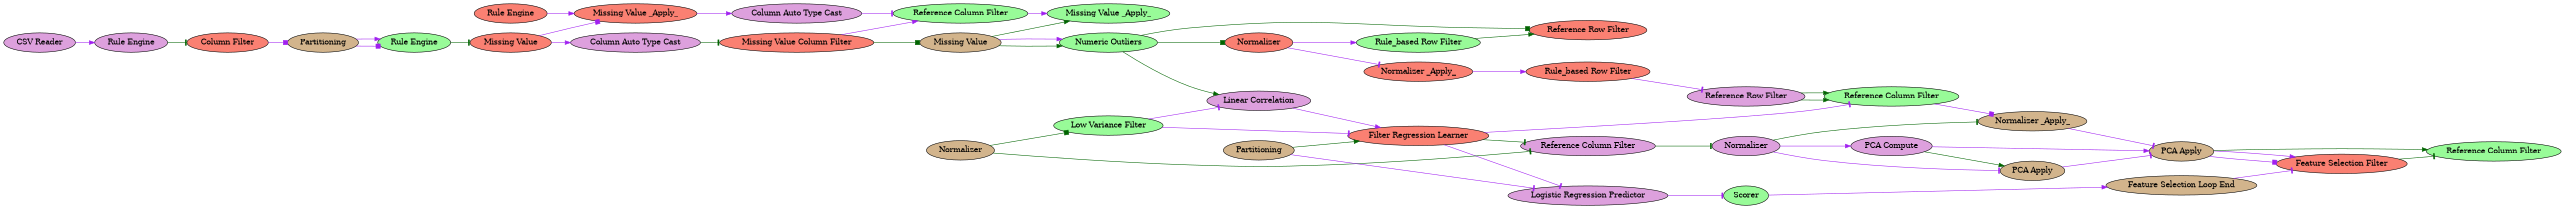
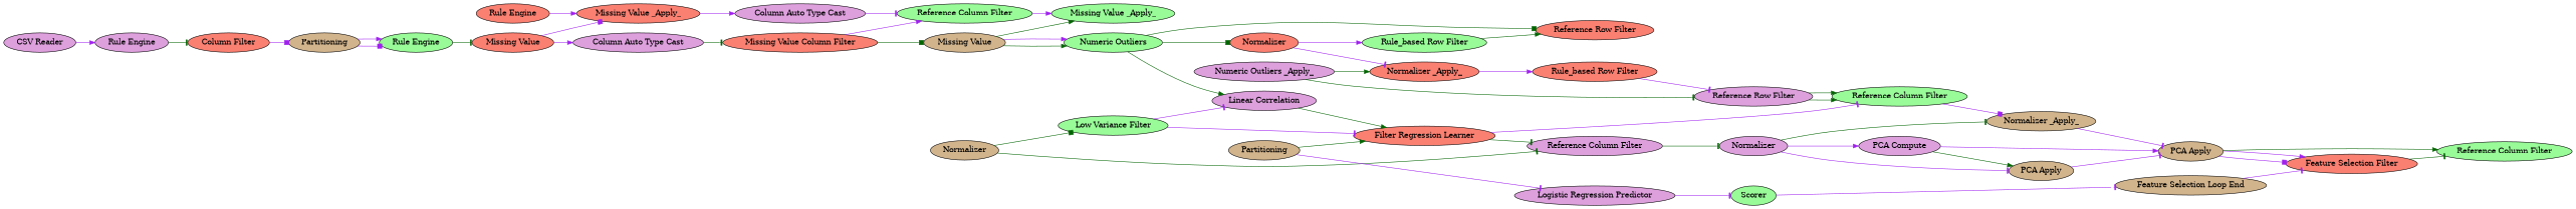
  digraph {
    rankdir=LR
    node [fillcolor=plum style=filled]
    edge [arrowhead=normal color=purple]
    n1 [label="CSV Reader"]
    n2 [label="Rule Engine"]
    n3 [fillcolor=salmon label="Column Filter"]
    n4 [fillcolor=salmon label="Rule Engine"]
    n5 [fillcolor=salmon label="Missing Value _Apply_"]
    n6 [label="Column Auto Type Cast"]
    n7 [fillcolor=palegreen label="Reference Column Filter"]
    n8 [fillcolor=palegreen label="Missing Value _Apply_"]
    n9 [fillcolor=palegreen label="Rule Engine"]
    n10 [fillcolor=salmon label="Missing Value"]
    n11 [label="Column Auto Type Cast"]
    n12 [fillcolor=salmon label="Missing Value Column Filter"]
    n13 [fillcolor=tan label="Missing Value"]
    n14 [fillcolor=palegreen label="Numeric Outliers"]
    n15 [fillcolor=salmon label=Normalizer]
    n16 [fillcolor=salmon label="Reference Row Filter"]
    n17 [label="Linear Correlation"]
    n18 [fillcolor=palegreen label="Rule_based Row Filter"]
    n19 [fillcolor=salmon label="Normalizer _Apply_"]
+   n20 [label="Numeric Outliers _Apply_"]
    n21 [label="Reference Row Filter"]
    n22 [fillcolor=salmon label="Rule_based Row Filter"]
    n23 [fillcolor=palegreen label="Reference Column Filter"]
    n24 [fillcolor=tan label="Normalizer _Apply_"]
    n25 [fillcolor=tan label=Partitioning]
    n26 [fillcolor=palegreen label="Low Variance Filter"]
    n27 [fillcolor=salmon label="Filter Regression Learner"]
    n28 [label="Reference Column Filter"]
    n29 [label="Logistic Regression Predictor"]
    n30 [label=Normalizer]
    n31 [fillcolor=palegreen label=Scorer]
    n32 [label="PCA Compute"]
    n33 [fillcolor=tan label="PCA Apply"]
    n34 [fillcolor=tan label="PCA Apply"]
    n35 [fillcolor=salmon label="Feature Selection Filter"]
    n36 [fillcolor=palegreen label="Reference Column Filter"]
    n37 [fillcolor=tan label=Normalizer]
    n38 [fillcolor=tan label="Feature Selection Loop End"]
    n39 [fillcolor=tan label=Partitioning]
    n1 -> n2
    n2 -> n3 [arrowhead=tee color=darkgreen]
    n3 -> n25 [arrowhead=box]
    n4 -> n5
    n5 -> n6
    n6 -> n7 [arrowhead=tee]
    n7 -> n8
    n9 -> n10 [arrowhead=tee color=darkgreen]
    n10 -> n5 [arrowhead=box]
    n10 -> n11
    n11 -> n12 [arrowhead=tee color=darkgreen]
    n12 -> n7
    n12 -> n13 [arrowhead=box color=darkgreen]
    n13 -> n8 [color=darkgreen]
    n13 -> n14 [color=darkgreen]
    n13 -> n14
    n14 -> n15 [arrowhead=box color=darkgreen]
    n14 -> n16 [arrowhead=box color=darkgreen]
    n14 -> n17 [color=darkgreen]
    n15 -> n18
    n15 -> n19 [arrowhead=tee]
-   n17 -> n27
+   n17 -> n27 [color=darkgreen]
    n18 -> n16 [color=darkgreen]
    n19 -> n22
+   n20 -> n19 [color=darkgreen]
+   n20 -> n21 [arrowhead=tee color=darkgreen]
    n21 -> n23 [color=darkgreen]
    n21 -> n23 [color=darkgreen]
    n22 -> n21 [arrowhead=tee]
    n23 -> n24 [arrowhead=box]
    n24 -> n34 [arrowhead=tee]
    n25 -> n9 [arrowhead=box]
    n25 -> n9
    n26 -> n17 [arrowhead=tee]
    n26 -> n27 [arrowhead=tee]
    n27 -> n23 [arrowhead=tee]
    n27 -> n28 [arrowhead=tee color=darkgreen]
-   n27 -> n29 [arrowhead=tee]
    n28 -> n30 [arrowhead=tee color=darkgreen]
    n29 -> n31 [arrowhead=tee]
    n30 -> n24 [arrowhead=tee color=darkgreen]
    n30 -> n32
    n30 -> n33 [arrowhead=tee]
-   n31 -> n38
+   n31 -> n38 [arrowhead=tee]
    n32 -> n33 [color=darkgreen]
    n32 -> n34
    n33 -> n34 [arrowhead=tee]
    n34 -> n35 [arrowhead=box]
    n34 -> n35
    n34 -> n36 [color=darkgreen]
    n35 -> n36 [arrowhead=tee color=darkgreen]
    n37 -> n26 [arrowhead=box color=darkgreen]
    n37 -> n28 [arrowhead=tee color=darkgreen]
    n38 -> n35 [arrowhead=tee]
    n39 -> n27 [color=darkgreen]
    n39 -> n29 [arrowhead=tee]
  }
